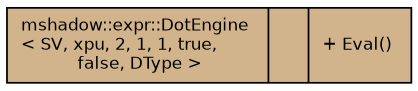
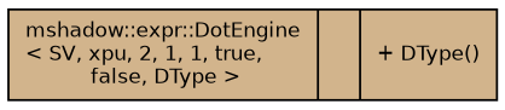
  digraph {
    rankdir=LR
-   n1 [color=black fillcolor=tan fontcolor=black fontname=Helvetica fontsize=10 height=0.2 label="{mshadow::expr::DotEngine\l\< SV, xpu, 2, 1, 1, true,\l false, DType \>\n||+ Eval()\l}" shape=record style=filled width=0.4]
+   n1 [color=black fillcolor=tan fontcolor=black fontname=Helvetica fontsize=10 height=0.2 label="{mshadow::expr::DotEngine\l\< SV, xpu, 2, 1, 1, true,\l false, DType \>\n||+ DType()\l}" shape=record style=filled width=0.4]
  }
